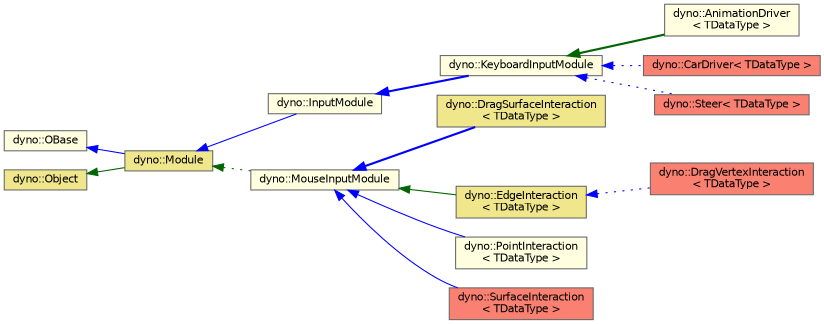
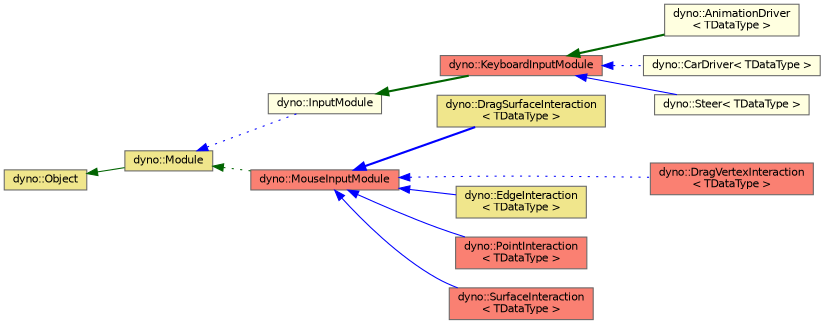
  digraph {
    rankdir=LR
    node [color=gray40 fillcolor=lightyellow fontname=Helvetica fontsize=10 shape=box style=filled]
    edge [color=blue dir=back fontname=Helvetica fontsize=10 labelfontname=Helvetica labelfontsize=10 style=solid]
    n1 [fontcolor=black height=0.2 label="dyno::InputModule" width=0.4]
-   n2 [height=0.2 label="dyno::KeyboardInputModule" width=0.4]
+   n2 [fillcolor=salmon height=0.2 label="dyno::KeyboardInputModule" width=0.4]
    n3 [height=0.2 label="dyno::AnimationDriver\l\< TDataType \>" width=0.4]
-   n4 [fillcolor=salmon height=0.2 label="dyno::CarDriver\< TDataType \>" width=0.4]
-   n5 [fillcolor=salmon height=0.2 label="dyno::Steer\< TDataType \>" width=0.4]
-   n6 [height=0.2 label="dyno::MouseInputModule" width=0.4]
+   n4 [height=0.2 label="dyno::CarDriver\< TDataType \>" width=0.4]
+   n5 [height=0.2 label="dyno::Steer\< TDataType \>" width=0.4]
+   n6 [fillcolor=salmon height=0.2 label="dyno::MouseInputModule" width=0.4]
    n7 [fillcolor=khaki height=0.2 label="dyno::DragSurfaceInteraction\l\< TDataType \>" width=0.4]
    n8 [fillcolor=salmon height=0.2 label="dyno::DragVertexInteraction\l\< TDataType \>" width=0.4]
    n9 [fillcolor=khaki height=0.2 label="dyno::EdgeInteraction\l\< TDataType \>" width=0.4]
-   n10 [height=0.2 label="dyno::PointInteraction\l\< TDataType \>" width=0.4]
+   n10 [fillcolor=salmon height=0.2 label="dyno::PointInteraction\l\< TDataType \>" width=0.4]
    n11 [fillcolor=salmon height=0.2 label="dyno::SurfaceInteraction\l\< TDataType \>" width=0.4]
    n12 [fillcolor=khaki height=0.2 label="dyno::Module" width=0.4]
-   n13 [height=0.2 label="dyno::OBase" width=0.4]
    n14 [fillcolor=khaki height=0.2 label="dyno::Object" width=0.4]
-   n1 -> n2 [style=bold]
+   n1 -> n2 [color=darkgreen style=bold]
    n2 -> n3 [color=darkgreen style=bold]
    n2 -> n4 [style=dotted]
-   n2 -> n5 [style=dotted]
+   n2 -> n5
    n6 -> n7 [style=bold]
-   n9 -> n8 [style=dotted]
-   n6 -> n9 [color=darkgreen]
+   n6 -> n8 [style=dotted]
+   n6 -> n9
    n6 -> n10
    n6 -> n11
-   n12 -> n1
+   n12 -> n1 [style=dotted]
    n12 -> n6 [color=darkgreen style=dotted]
-   n13 -> n12
    n14 -> n12 [color=darkgreen]
  }
